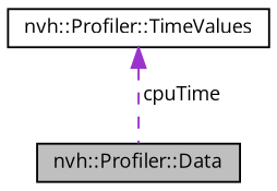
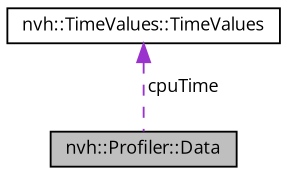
  digraph {
    fontname="Open Sans"
    node [color=black fontname="Open Sans" fontsize=10 shape=record style=filled]
    n1 [fillcolor=grey75 fontcolor=black height=0.2 label="nvh::Profiler::Data" width=0.4]
-   n2 [fillcolor=white height=0.2 label="nvh::Profiler::TimeValues" width=0.4]
+   n2 [fillcolor=white height=0.2 label="nvh::TimeValues::TimeValues" width=0.4]
    n2 -> n1 [color=darkorchid3 dir=back fontname="Open Sans" fontsize=10 label=" cpuTime" labelfontname=Helvetica labelfontsize=10 style=dashed]
  }
